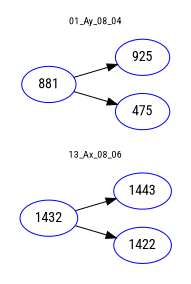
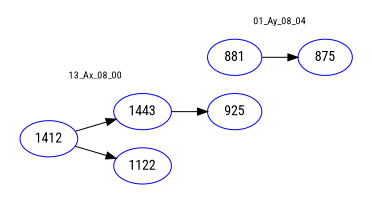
  digraph {
    fontname="Roboto Condensed"
    rankdir=LR
    node [color=blue fontname="Roboto Condensed"]
    edge [color=black fontname="Roboto Condensed"]
-   n1 [label=1432]
-   n2 [label=1422]
+   n1 [label=1412]
+   n2 [label=1122]
    n3 [label=1443]
    n4 [label=881]
-   n5 [label=475]
+   n5 [label=875]
    n6 [label=925]
    subgraph cluster_1 {
      color=white
      fontsize=10
-     label="13_Ax_08_06"
+     label="13_Ax_08_00"
      n1
      n2
      n3
    }
    subgraph cluster_2 {
      color=white
      fontsize=10
      label="01_Ay_08_04"
      n4
      n5
      n6
    }
    n1 -> n2
    n1 -> n3
    n4 -> n5
-   n4 -> n6
+   n3 -> n6
  }
